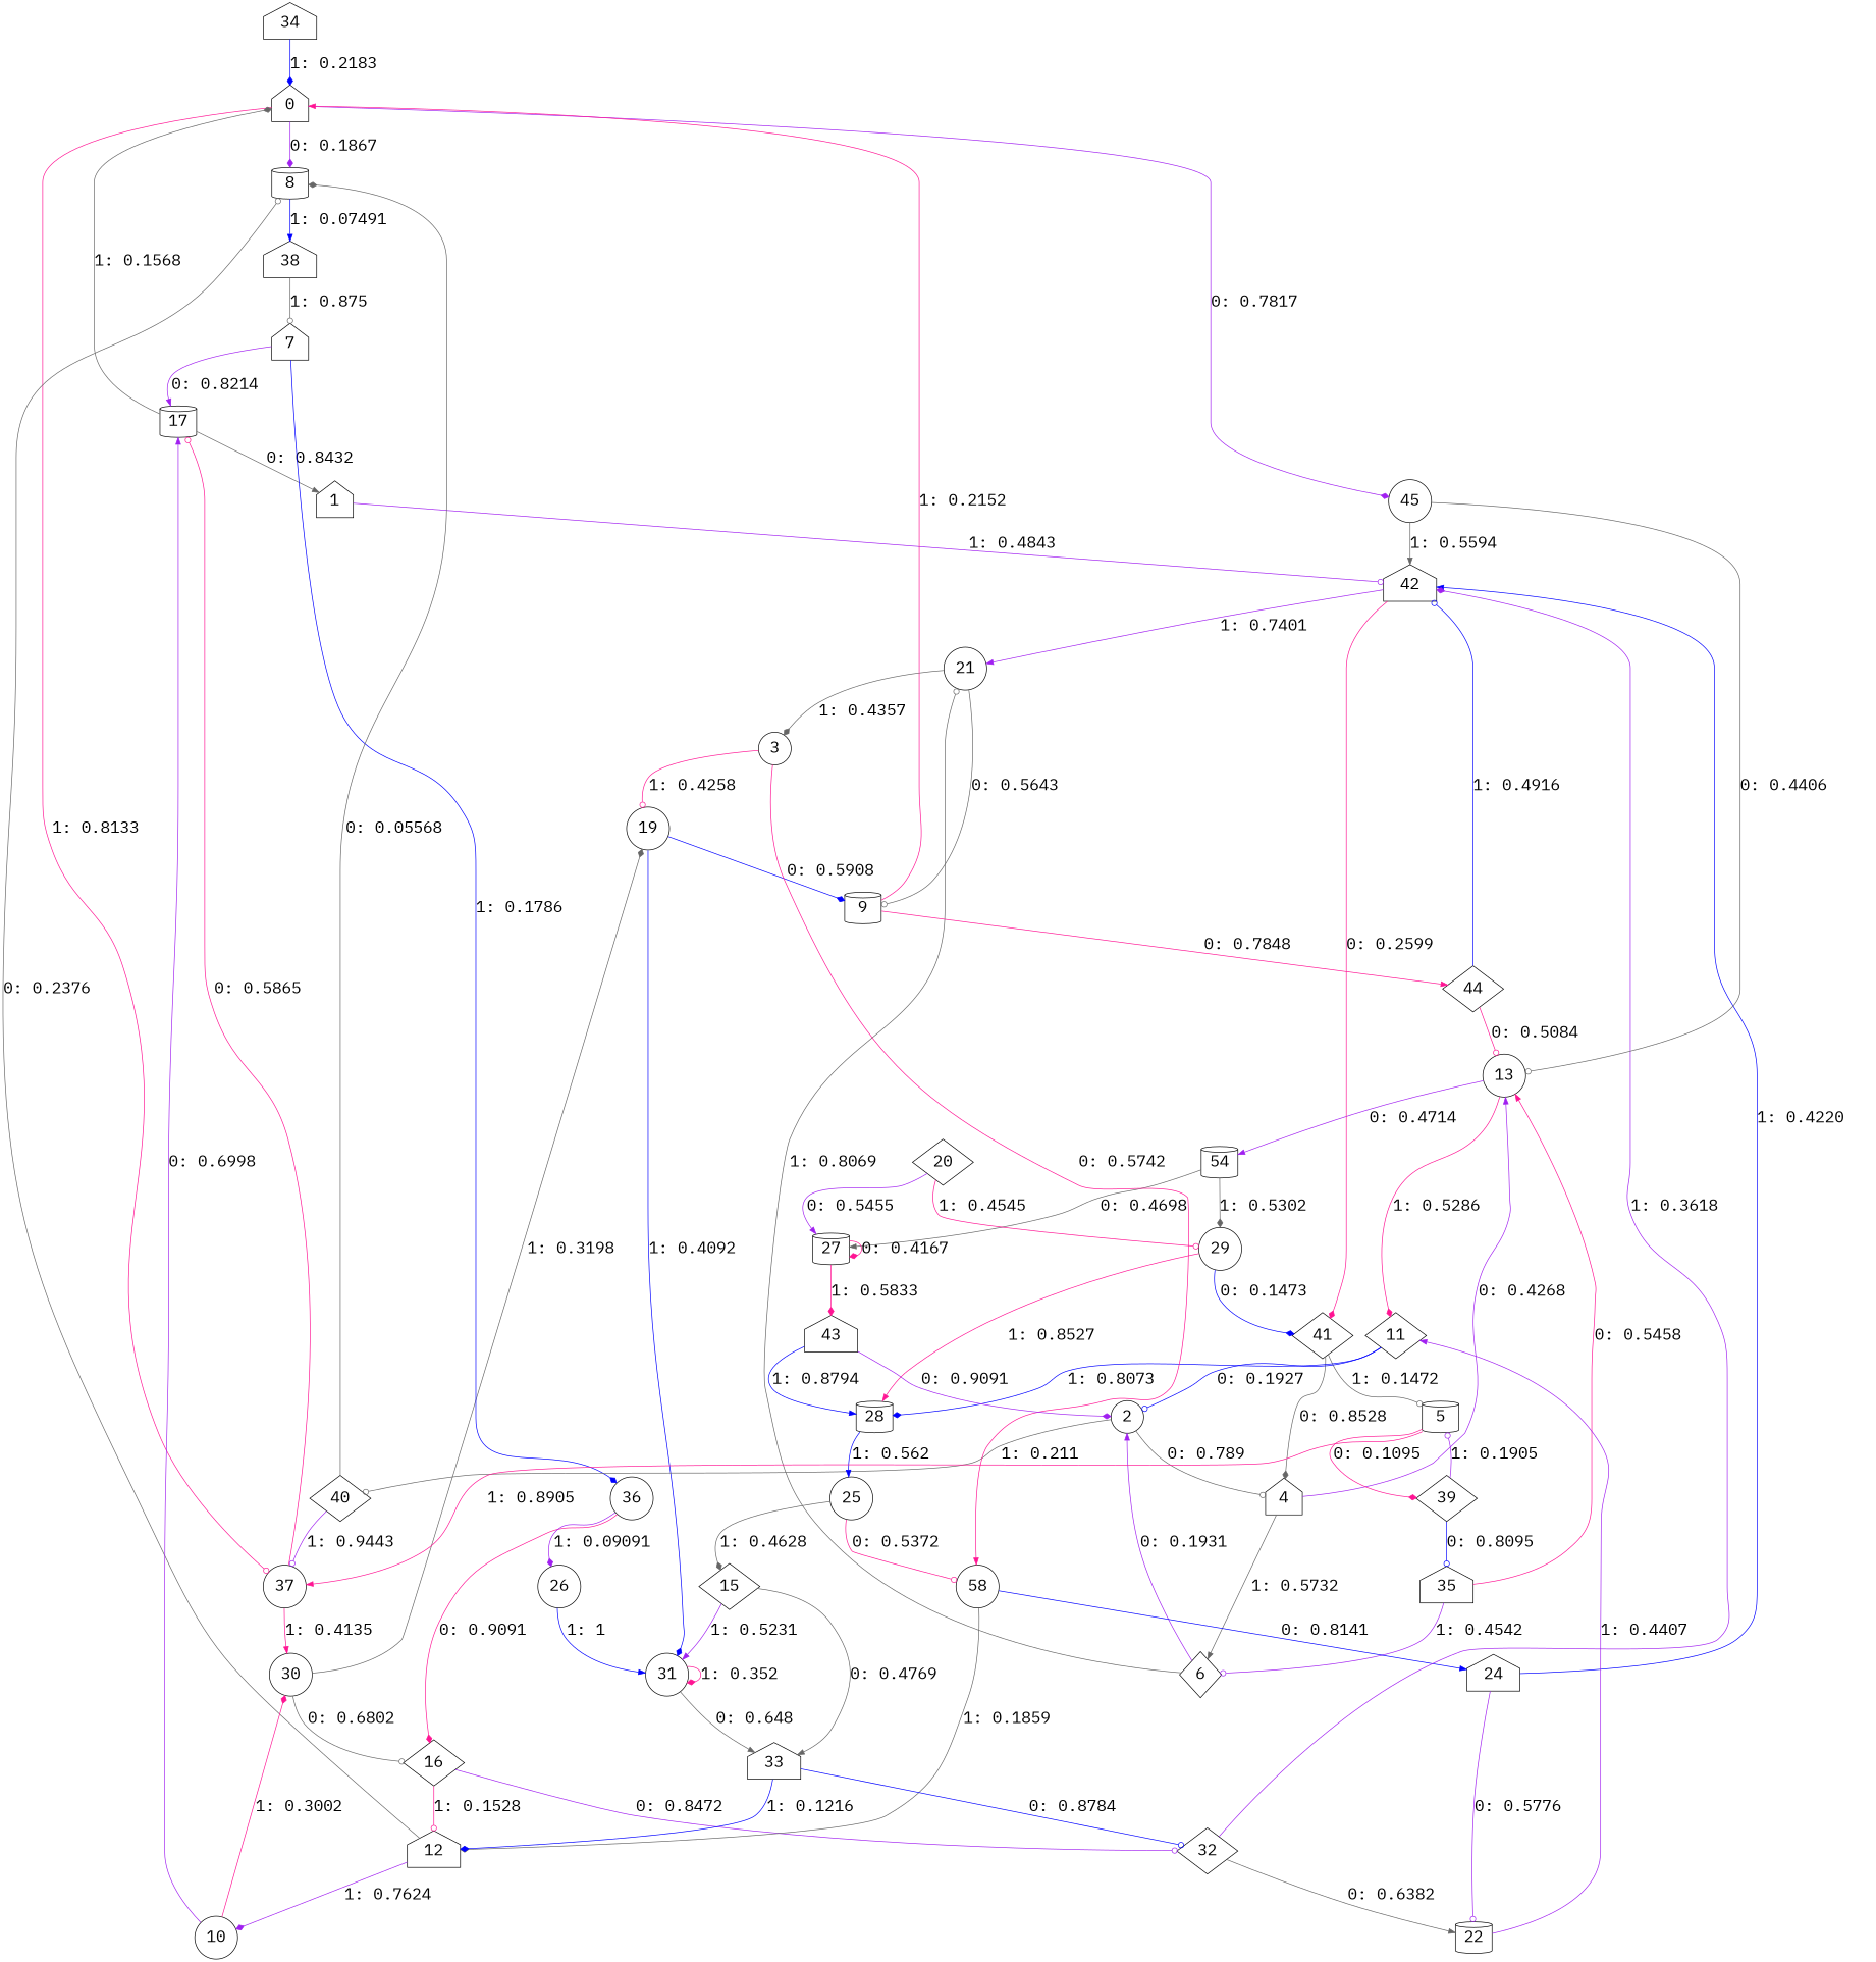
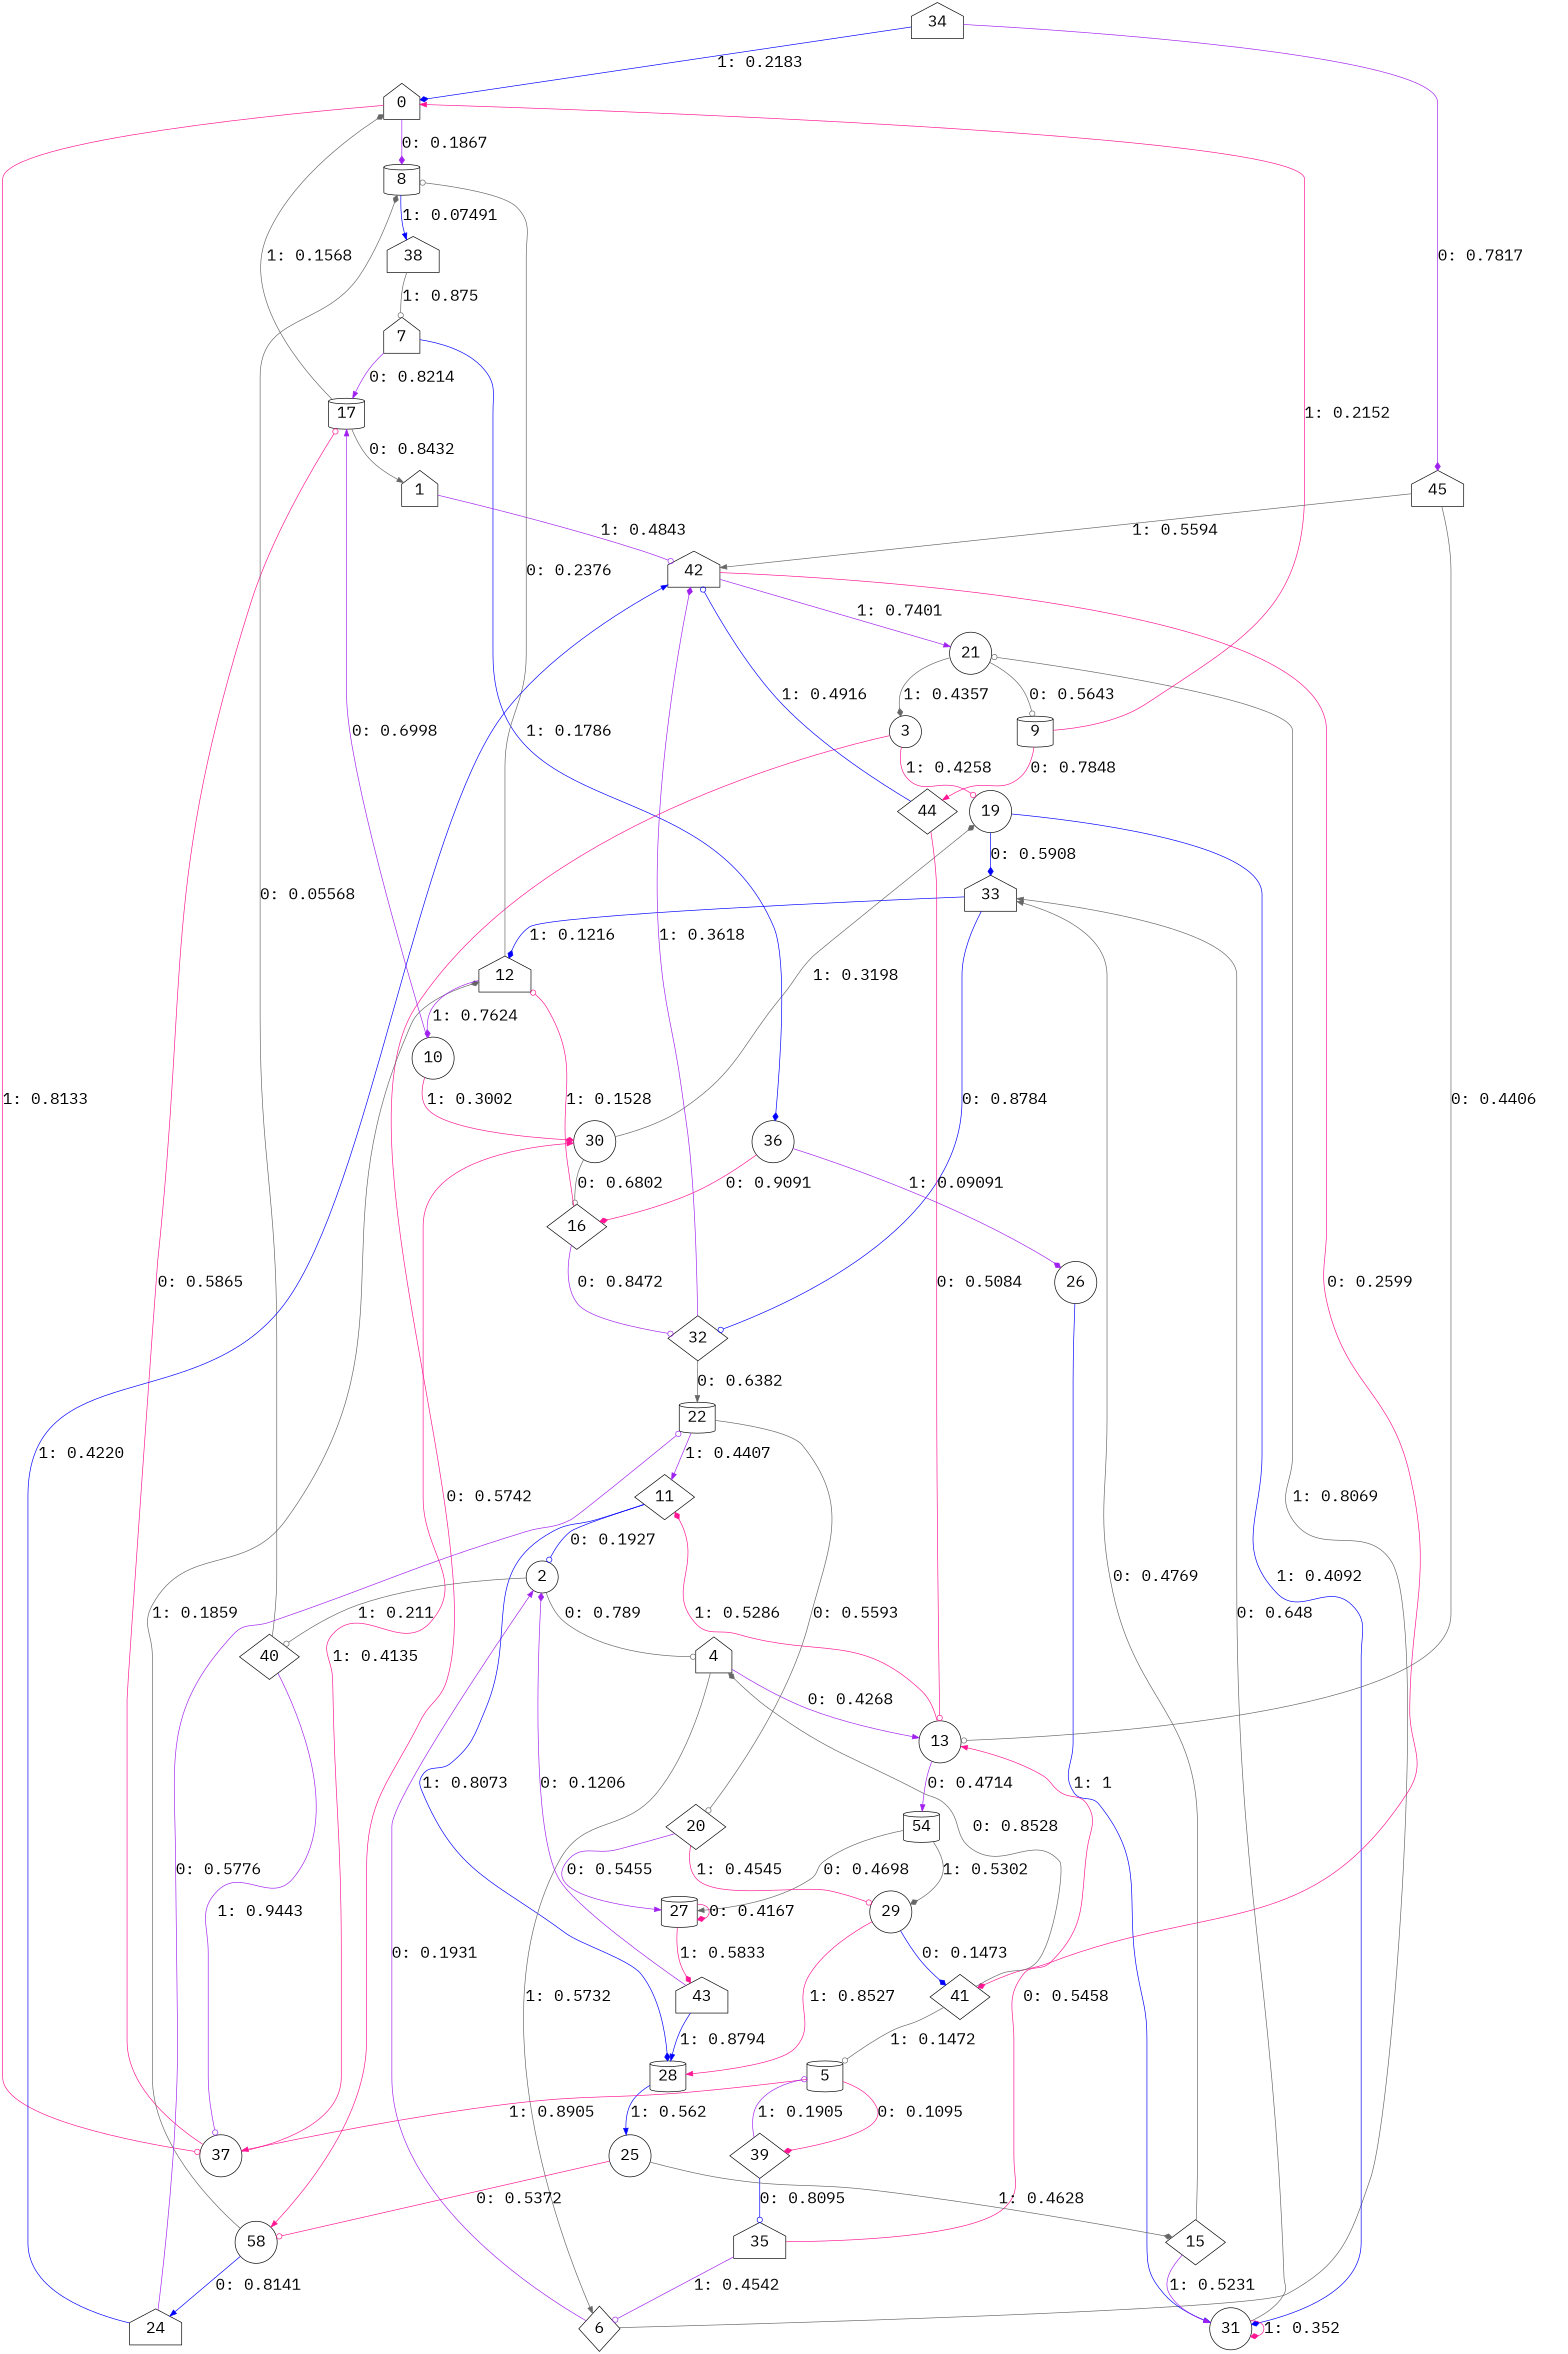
  digraph {
    fontname="IBM Plex Mono"
    node [fontname="IBM Plex Mono" fontsize=24 shape=circle]
    edge [arrowhead=diamond color=gray40 fontname="IBM Plex Mono" fontsize=24]
    0 [shape=house]
    8 [shape=cylinder]
    37
    38 [shape=house]
    17 [shape=cylinder]
    30
    35 [shape=house]
    13
    6 [shape=diamond]
    7 [shape=house]
    1 [shape=house]
    19
    16 [shape=diamond]
    42 [shape=house]
    21
    41 [shape=diamond]
    11 [shape=diamond]
    2
    28 [shape=cylinder]
    n20 [label=54 shape=cylinder]
    27 [shape=cylinder]
    29
    3
    9 [shape=cylinder]
    4 [shape=house]
    5 [shape=cylinder]
    40 [shape=diamond]
    n28 [label=58]
    12 [shape=house]
    24 [shape=house]
    33 [shape=house]
    31
    10
    22 [shape=cylinder]
    32 [shape=diamond]
    39 [shape=diamond]
    44 [shape=diamond]
    36
    26
    25
    15 [shape=diamond]
    34 [shape=house]
-   45
+   45 [shape=house]
    43 [shape=house]
    20 [shape=diamond]
    0 -> 8 [color=purple label="0: 0.1867   "]
    0 -> 37 [arrowhead=odot color=deeppink label="1: 0.8133   "]
    8 -> 38 [arrowhead=normal color=blue label="1: 0.07491  "]
    37 -> 17 [arrowhead=odot color=deeppink label="0: 0.5865   "]
    37 -> 30 [arrowhead=normal color=deeppink label="1: 0.4135   "]
    38 -> 7 [arrowhead=odot label="1: 0.875    "]
    17 -> 0 [label="1: 0.1568   "]
    17 -> 1 [arrowhead=normal label="0: 0.8432   "]
    30 -> 19 [label="1: 0.3198   "]
    30 -> 16 [arrowhead=odot label="0: 0.6802   "]
    35 -> 13 [arrowhead=normal color=deeppink label="0: 0.5458   "]
    35 -> 6 [arrowhead=odot color=purple label="1: 0.4542   "]
    13 -> 11 [color=deeppink label="1: 0.5286   "]
    13 -> n20 [arrowhead=normal color=purple label="0: 0.4714   "]
    6 -> 21 [arrowhead=odot label="1: 0.8069   "]
    6 -> 2 [arrowhead=normal color=purple label="0: 0.1931   "]
    7 -> 17 [arrowhead=normal color=purple label="0: 0.8214   "]
    7 -> 36 [color=blue label="1: 0.1786   "]
    1 -> 42 [arrowhead=odot color=purple label="1: 0.4843   "]
-   19 -> 9 [color=blue label="0: 0.5908   "]
+   19 -> 33 [color=blue label="0: 0.5908   "]
    19 -> 31 [color=blue label="1: 0.4092   "]
    16 -> 12 [arrowhead=odot color=deeppink label="1: 0.1528   "]
    16 -> 32 [arrowhead=odot color=purple label="0: 0.8472   "]
    42 -> 21 [arrowhead=normal color=purple label="1: 0.7401   "]
    42 -> 41 [color=deeppink label="0: 0.2599   "]
    21 -> 3 [label="1: 0.4357   "]
    21 -> 9 [arrowhead=odot label="0: 0.5643   "]
    41 -> 4 [label="0: 0.8528   "]
    41 -> 5 [arrowhead=odot label="1: 0.1472   "]
    11 -> 2 [arrowhead=odot color=blue label="0: 0.1927   "]
    11 -> 28 [color=blue label="1: 0.8073   "]
    2 -> 4 [arrowhead=odot label="0: 0.789    "]
    2 -> 40 [arrowhead=odot label="1: 0.211    "]
    28 -> 25 [arrowhead=normal color=blue label="1: 0.562    "]
    n20 -> 27 [arrowhead=normal label="0: 0.4698   "]
    n20 -> 29 [label="1: 0.5302   "]
    27 -> 27 [color=deeppink label="0: 0.4167   "]
    27 -> 43 [color=deeppink label="1: 0.5833   "]
    29 -> 41 [color=blue label="0: 0.1473   "]
    29 -> 28 [arrowhead=normal color=deeppink label="1: 0.8527   "]
    3 -> 19 [arrowhead=odot color=deeppink label="1: 0.4258   "]
    3 -> n28 [arrowhead=normal color=deeppink label="0: 0.5742   "]
    9 -> 0 [arrowhead=normal color=deeppink label="1: 0.2152   "]
    9 -> 44 [arrowhead=normal color=deeppink label="0: 0.7848   "]
    4 -> 13 [arrowhead=normal color=purple label="0: 0.4268   "]
    4 -> 6 [arrowhead=normal label="1: 0.5732   "]
    5 -> 37 [arrowhead=normal color=deeppink label="1: 0.8905   "]
    5 -> 39 [color=deeppink label="0: 0.1095   "]
    40 -> 8 [label="0: 0.05568  "]
    40 -> 37 [arrowhead=odot color=purple label="1: 0.9443   "]
    n28 -> 12 [label="1: 0.1859   "]
    n28 -> 24 [arrowhead=normal color=blue label="0: 0.8141   "]
    12 -> 8 [arrowhead=odot label="0: 0.2376   "]
    12 -> 10 [color=purple label="1: 0.7624   "]
    24 -> 42 [arrowhead=normal color=blue label="1: 0.4220   "]
    24 -> 22 [arrowhead=odot color=purple label="0: 0.5776   "]
    33 -> 12 [color=blue label="1: 0.1216   "]
    33 -> 32 [arrowhead=odot color=blue label="0: 0.8784   "]
    31 -> 33 [arrowhead=normal label="0: 0.648    "]
    31 -> 31 [color=deeppink label="1: 0.352    "]
    10 -> 17 [arrowhead=normal color=purple label="0: 0.6998   "]
    10 -> 30 [color=deeppink label="1: 0.3002   "]
    22 -> 11 [arrowhead=normal color=purple label="1: 0.4407   "]
+   22 -> 20 [arrowhead=odot label="0: 0.5593   "]
    32 -> 42 [color=purple label="1: 0.3618   "]
    32 -> 22 [arrowhead=normal label="0: 0.6382   "]
    39 -> 35 [arrowhead=odot color=blue label="0: 0.8095   "]
    39 -> 5 [arrowhead=odot color=purple label="1: 0.1905   "]
    44 -> 13 [arrowhead=odot color=deeppink label="0: 0.5084   "]
    44 -> 42 [arrowhead=odot color=blue label="1: 0.4916   "]
    36 -> 16 [color=deeppink label="0: 0.9091   "]
    36 -> 26 [color=purple label="1: 0.09091  "]
    26 -> 31 [arrowhead=normal color=blue label="1: 1        "]
    25 -> n28 [arrowhead=odot color=deeppink label="0: 0.5372   "]
    25 -> 15 [label="1: 0.4628   "]
    15 -> 33 [arrowhead=normal label="0: 0.4769   "]
    15 -> 31 [arrowhead=normal color=purple label="1: 0.5231   "]
    34 -> 0 [color=blue label="1: 0.2183   "]
-   0 -> 45 [color=purple label="0: 0.7817   "]
+   34 -> 45 [color=purple label="0: 0.7817   "]
    45 -> 13 [arrowhead=odot label="0: 0.4406   "]
    45 -> 42 [arrowhead=normal label="1: 0.5594   "]
-   43 -> 2 [color=purple label="0: 0.9091   "]
+   43 -> 2 [color=purple label="0: 0.1206   "]
    43 -> 28 [arrowhead=normal color=blue label="1: 0.8794   "]
    20 -> 27 [arrowhead=normal color=purple label="0: 0.5455   "]
    20 -> 29 [arrowhead=odot color=deeppink label="1: 0.4545   "]
  }
